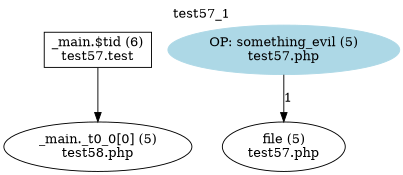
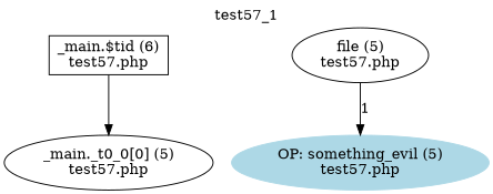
  digraph {
    label=test57_1
    labelloc=t
    node [shape=ellipse]
-   n1 [label="_main.$tid (6)\ntest57.test" shape=box]
-   n2 [label="_main._t0_0[0] (5)\ntest58.php"]
+   n1 [label="_main.$tid (6)\ntest57.php" shape=box]
+   n2 [label="_main._t0_0[0] (5)\ntest57.php"]
    n3 [color=lightblue label="OP: something_evil (5)\ntest57.php" style=filled]
    n4 [label="file (5)\ntest57.php"]
    n1 -> n2
-   n3 -> n4 [label=1]
+   n4 -> n3 [label=1]
  }
